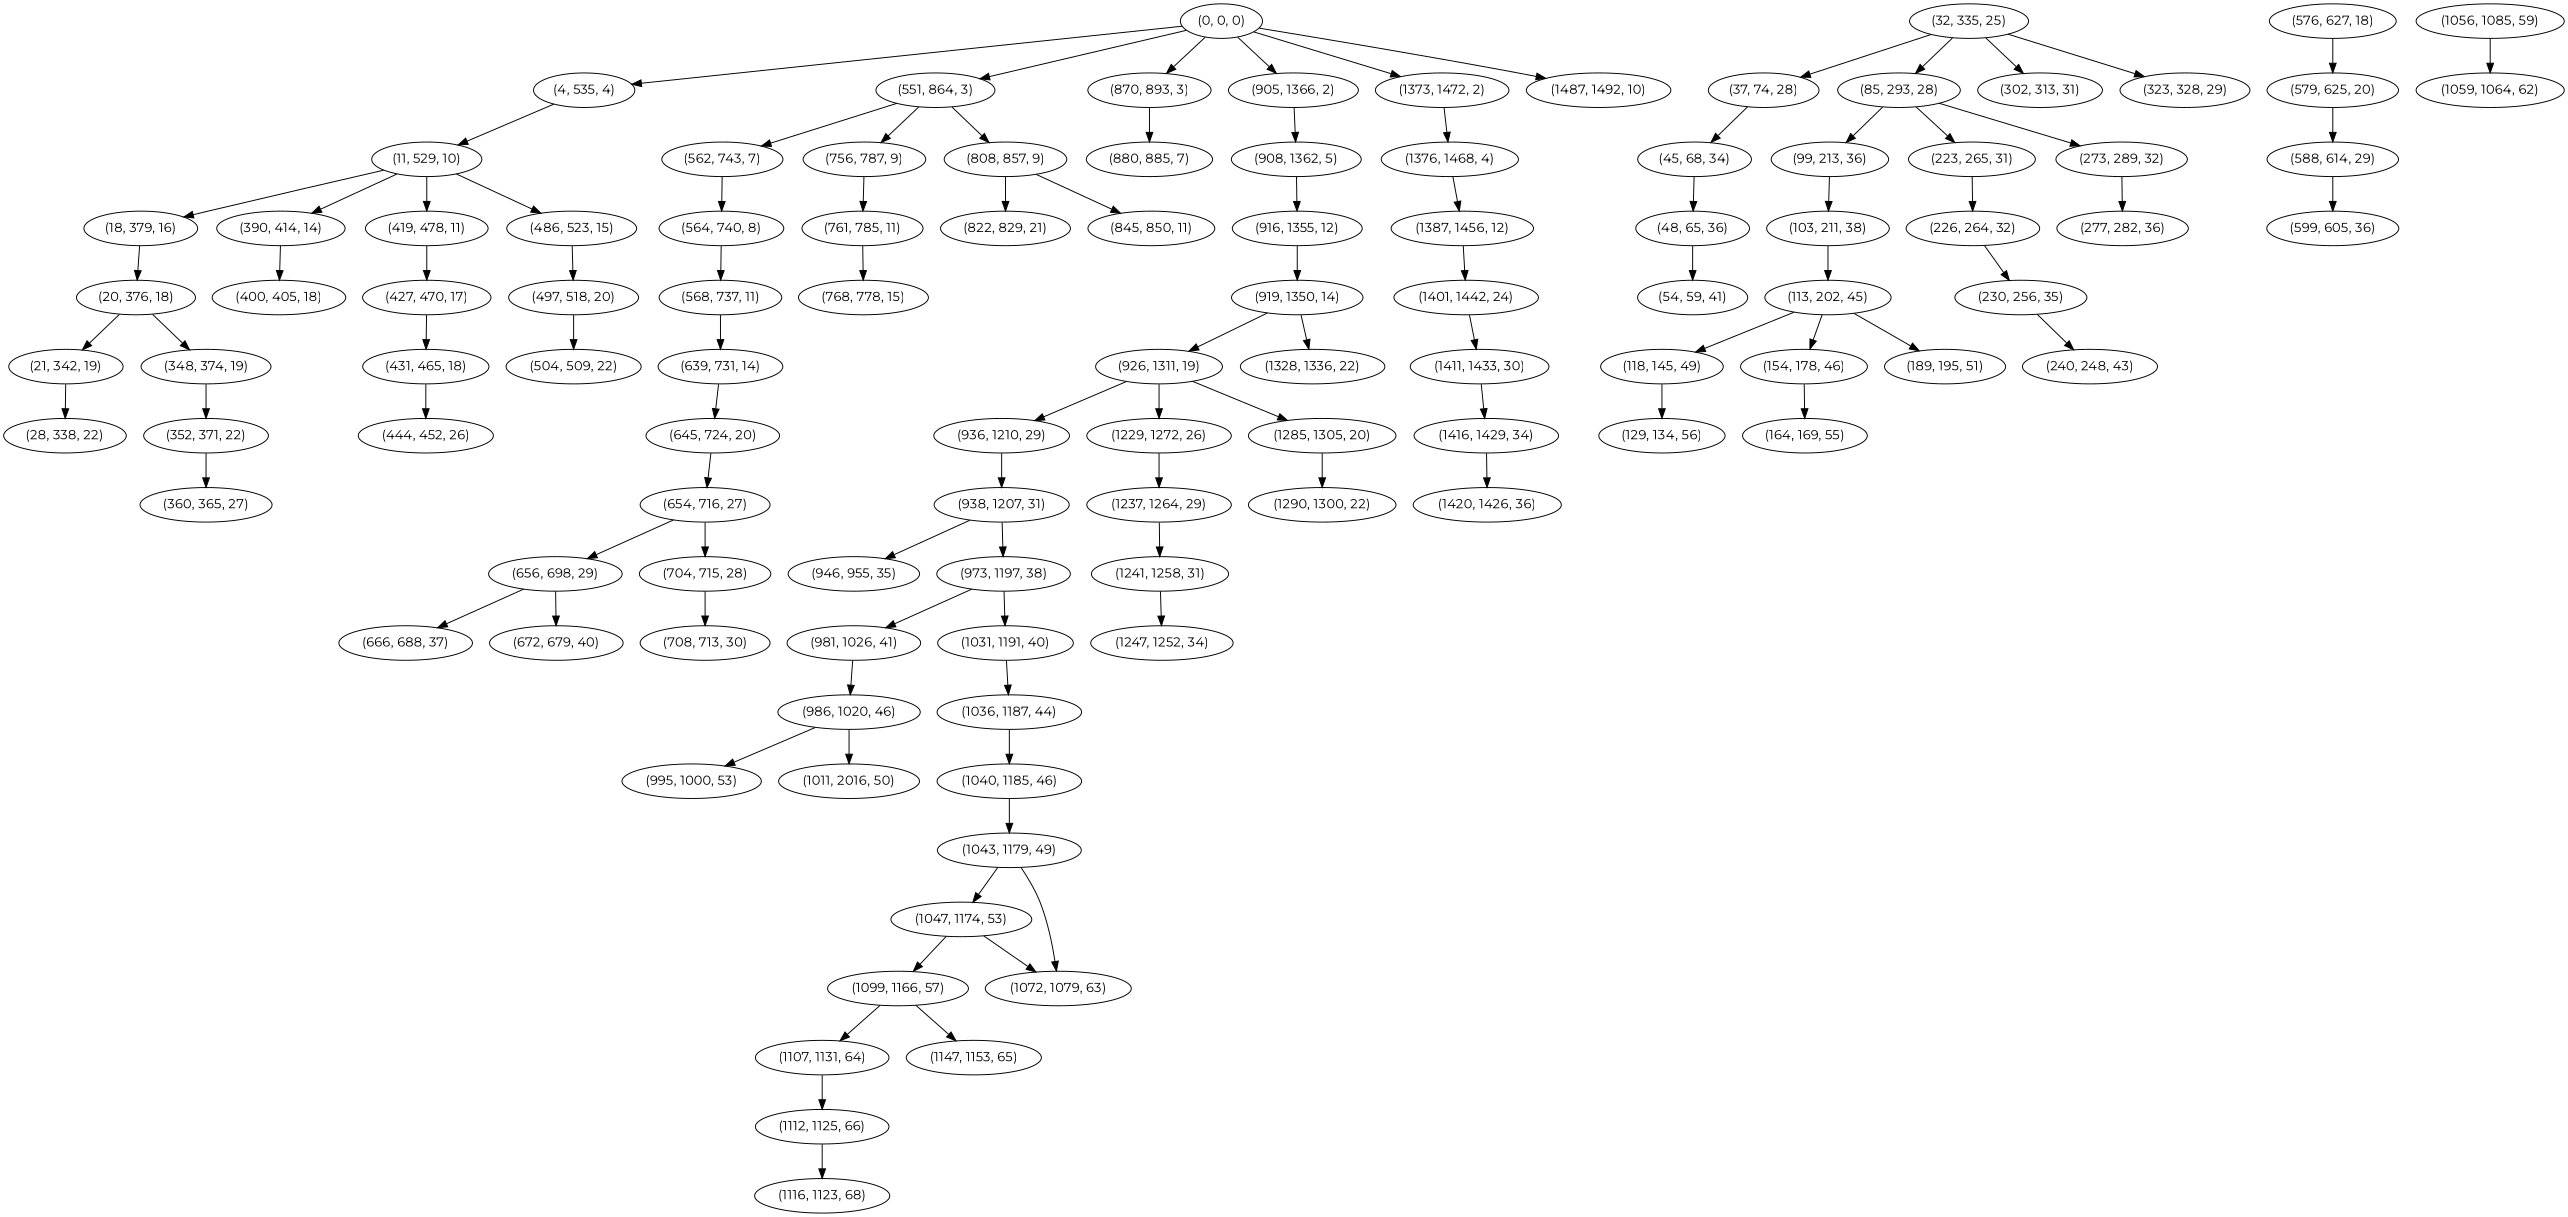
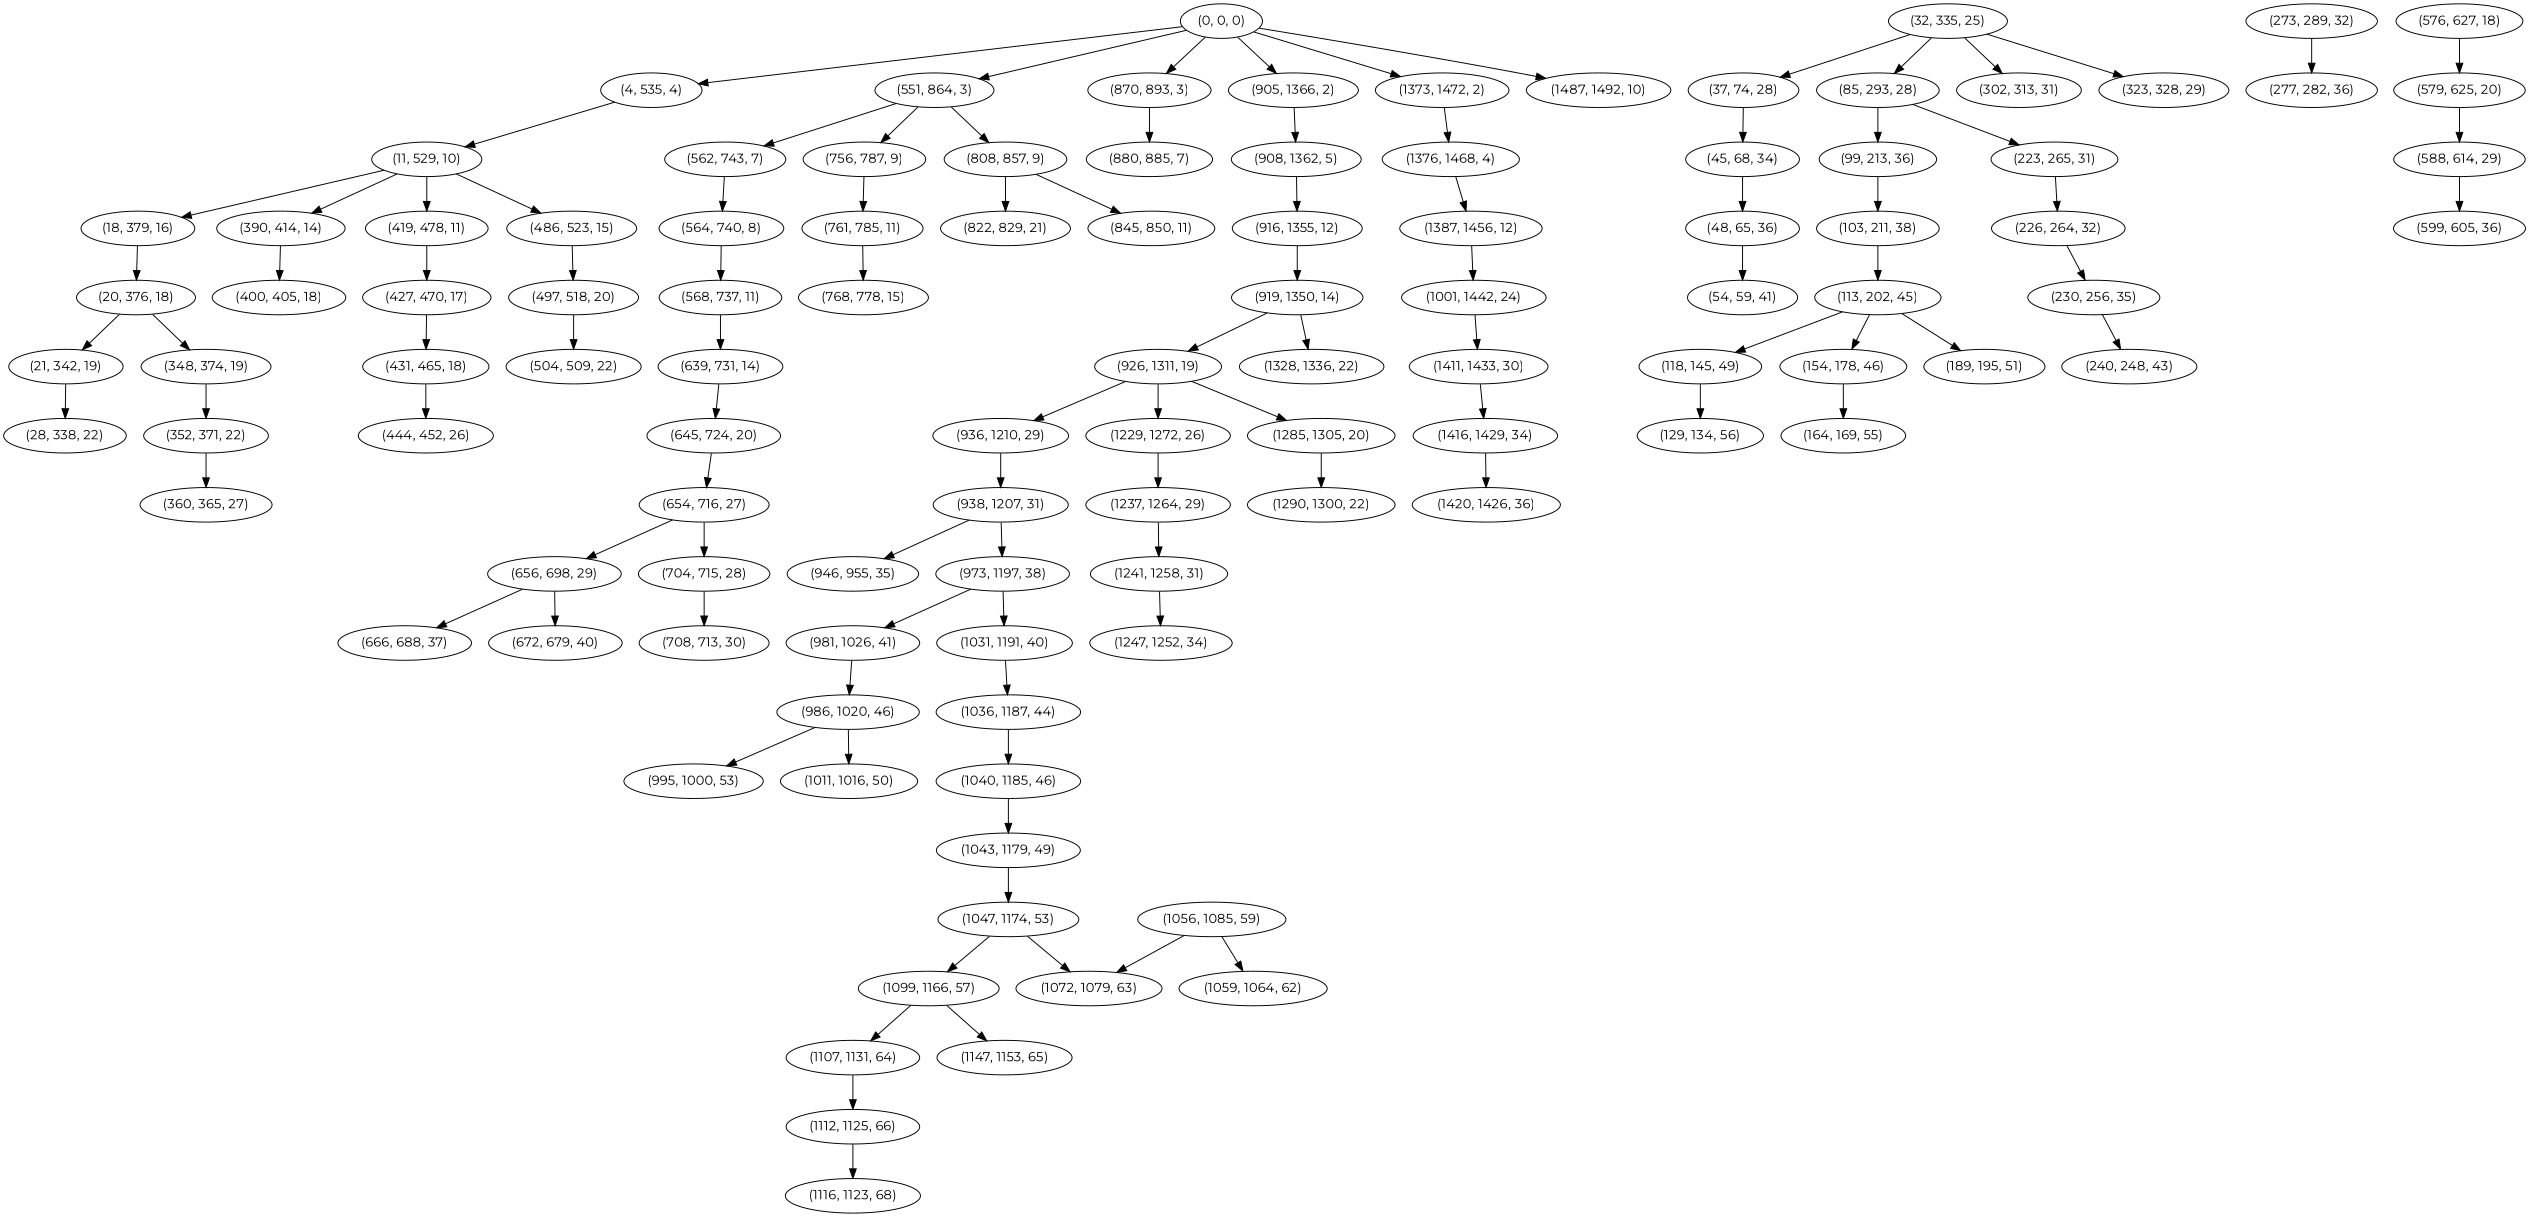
  digraph {
    fontname=Montserrat
    node [fontname=Montserrat]
    edge [fontname=Montserrat]
    "(0, 0, 0)"
    "(4, 535, 4)"
    "(551, 864, 3)"
    "(870, 893, 3)"
    "(905, 1366, 2)"
    "(1373, 1472, 2)"
    "(1487, 1492, 10)"
    "(11, 529, 10)"
    "(562, 743, 7)"
    "(756, 787, 9)"
    "(808, 857, 9)"
    "(880, 885, 7)"
    "(908, 1362, 5)"
    "(1376, 1468, 4)"
    "(18, 379, 16)"
    "(390, 414, 14)"
    "(419, 478, 11)"
    "(486, 523, 15)"
    "(20, 376, 18)"
    "(400, 405, 18)"
    "(427, 470, 17)"
    "(497, 518, 20)"
    "(21, 342, 19)"
    "(348, 374, 19)"
    "(28, 338, 22)"
    "(352, 371, 22)"
    "(32, 335, 25)"
    "(37, 74, 28)"
    "(85, 293, 28)"
    "(302, 313, 31)"
    "(323, 328, 29)"
    "(45, 68, 34)"
    "(99, 213, 36)"
    "(223, 265, 31)"
    "(273, 289, 32)"
    "(48, 65, 36)"
    "(54, 59, 41)"
    "(103, 211, 38)"
    "(226, 264, 32)"
    "(277, 282, 36)"
    "(113, 202, 45)"
    "(118, 145, 49)"
    "(154, 178, 46)"
    "(189, 195, 51)"
    "(129, 134, 56)"
    "(164, 169, 55)"
    "(230, 256, 35)"
    "(240, 248, 43)"
    "(360, 365, 27)"
    "(431, 465, 18)"
    "(444, 452, 26)"
    "(504, 509, 22)"
    "(564, 740, 8)"
    "(761, 785, 11)"
    "(822, 829, 21)"
    "(845, 850, 11)"
    "(568, 737, 11)"
    "(639, 731, 14)"
    "(576, 627, 18)"
    "(579, 625, 20)"
    "(645, 724, 20)"
    "(588, 614, 29)"
    "(599, 605, 36)"
    "(654, 716, 27)"
    "(656, 698, 29)"
    "(704, 715, 28)"
    "(666, 688, 37)"
    "(672, 679, 40)"
    "(708, 713, 30)"
    "(768, 778, 15)"
    "(916, 1355, 12)"
    "(919, 1350, 14)"
    "(926, 1311, 19)"
    "(1328, 1336, 22)"
    "(936, 1210, 29)"
    "(1229, 1272, 26)"
    "(1285, 1305, 20)"
    "(938, 1207, 31)"
    "(1237, 1264, 29)"
    "(1290, 1300, 22)"
    "(946, 955, 35)"
    "(973, 1197, 38)"
    "(981, 1026, 41)"
    "(1031, 1191, 40)"
    "(986, 1020, 46)"
    "(1036, 1187, 44)"
    "(995, 1000, 53)"
-   "(1011, 1016, 50)" [label="(1011, 2016, 50)"]
+   "(1011, 1016, 50)"
    "(1040, 1185, 46)"
    "(1043, 1179, 49)"
    "(1047, 1174, 53)"
    "(1099, 1166, 57)"
    "(1072, 1079, 63)"
    "(1056, 1085, 59)"
    "(1059, 1064, 62)"
    "(1107, 1131, 64)"
    "(1147, 1153, 65)"
    "(1112, 1125, 66)"
    "(1116, 1123, 68)"
    "(1241, 1258, 31)"
    "(1247, 1252, 34)"
    "(1387, 1456, 12)"
-   "(1401, 1442, 24)"
+   "(1401, 1442, 24)" [label="(1001, 1442, 24)"]
    "(1411, 1433, 30)"
    "(1416, 1429, 34)"
    "(1420, 1426, 36)"
    "(0, 0, 0)" -> "(4, 535, 4)"
    "(0, 0, 0)" -> "(551, 864, 3)"
    "(0, 0, 0)" -> "(870, 893, 3)"
    "(0, 0, 0)" -> "(905, 1366, 2)"
    "(0, 0, 0)" -> "(1373, 1472, 2)"
    "(0, 0, 0)" -> "(1487, 1492, 10)"
    "(4, 535, 4)" -> "(11, 529, 10)"
    "(551, 864, 3)" -> "(562, 743, 7)"
    "(551, 864, 3)" -> "(756, 787, 9)"
    "(551, 864, 3)" -> "(808, 857, 9)"
    "(870, 893, 3)" -> "(880, 885, 7)"
    "(905, 1366, 2)" -> "(908, 1362, 5)"
    "(1373, 1472, 2)" -> "(1376, 1468, 4)"
    "(11, 529, 10)" -> "(18, 379, 16)"
    "(11, 529, 10)" -> "(390, 414, 14)"
    "(11, 529, 10)" -> "(419, 478, 11)"
    "(11, 529, 10)" -> "(486, 523, 15)"
    "(562, 743, 7)" -> "(564, 740, 8)"
    "(756, 787, 9)" -> "(761, 785, 11)"
    "(808, 857, 9)" -> "(822, 829, 21)"
    "(808, 857, 9)" -> "(845, 850, 11)"
    "(908, 1362, 5)" -> "(916, 1355, 12)"
    "(1376, 1468, 4)" -> "(1387, 1456, 12)"
    "(18, 379, 16)" -> "(20, 376, 18)"
    "(390, 414, 14)" -> "(400, 405, 18)"
    "(419, 478, 11)" -> "(427, 470, 17)"
    "(486, 523, 15)" -> "(497, 518, 20)"
    "(20, 376, 18)" -> "(21, 342, 19)"
    "(20, 376, 18)" -> "(348, 374, 19)"
    "(427, 470, 17)" -> "(431, 465, 18)"
    "(497, 518, 20)" -> "(504, 509, 22)"
    "(21, 342, 19)" -> "(28, 338, 22)"
    "(348, 374, 19)" -> "(352, 371, 22)"
    "(352, 371, 22)" -> "(360, 365, 27)"
    "(32, 335, 25)" -> "(37, 74, 28)"
    "(32, 335, 25)" -> "(85, 293, 28)"
    "(32, 335, 25)" -> "(302, 313, 31)"
    "(32, 335, 25)" -> "(323, 328, 29)"
    "(37, 74, 28)" -> "(45, 68, 34)"
    "(85, 293, 28)" -> "(99, 213, 36)"
    "(85, 293, 28)" -> "(223, 265, 31)"
-   "(85, 293, 28)" -> "(273, 289, 32)"
    "(45, 68, 34)" -> "(48, 65, 36)"
    "(99, 213, 36)" -> "(103, 211, 38)"
    "(223, 265, 31)" -> "(226, 264, 32)"
    "(273, 289, 32)" -> "(277, 282, 36)"
    "(48, 65, 36)" -> "(54, 59, 41)"
    "(103, 211, 38)" -> "(113, 202, 45)"
    "(226, 264, 32)" -> "(230, 256, 35)"
    "(113, 202, 45)" -> "(118, 145, 49)"
    "(113, 202, 45)" -> "(154, 178, 46)"
    "(113, 202, 45)" -> "(189, 195, 51)"
    "(118, 145, 49)" -> "(129, 134, 56)"
    "(154, 178, 46)" -> "(164, 169, 55)"
    "(230, 256, 35)" -> "(240, 248, 43)"
    "(431, 465, 18)" -> "(444, 452, 26)"
    "(564, 740, 8)" -> "(568, 737, 11)"
    "(761, 785, 11)" -> "(768, 778, 15)"
    "(568, 737, 11)" -> "(639, 731, 14)"
    "(639, 731, 14)" -> "(645, 724, 20)"
    "(576, 627, 18)" -> "(579, 625, 20)"
    "(579, 625, 20)" -> "(588, 614, 29)"
    "(645, 724, 20)" -> "(654, 716, 27)"
    "(588, 614, 29)" -> "(599, 605, 36)"
    "(654, 716, 27)" -> "(656, 698, 29)"
    "(654, 716, 27)" -> "(704, 715, 28)"
    "(656, 698, 29)" -> "(666, 688, 37)"
    "(656, 698, 29)" -> "(672, 679, 40)"
    "(704, 715, 28)" -> "(708, 713, 30)"
    "(916, 1355, 12)" -> "(919, 1350, 14)"
    "(919, 1350, 14)" -> "(926, 1311, 19)"
    "(919, 1350, 14)" -> "(1328, 1336, 22)"
    "(926, 1311, 19)" -> "(936, 1210, 29)"
    "(926, 1311, 19)" -> "(1229, 1272, 26)"
    "(926, 1311, 19)" -> "(1285, 1305, 20)"
    "(936, 1210, 29)" -> "(938, 1207, 31)"
    "(1229, 1272, 26)" -> "(1237, 1264, 29)"
    "(1285, 1305, 20)" -> "(1290, 1300, 22)"
    "(938, 1207, 31)" -> "(946, 955, 35)"
    "(938, 1207, 31)" -> "(973, 1197, 38)"
    "(1237, 1264, 29)" -> "(1241, 1258, 31)"
    "(973, 1197, 38)" -> "(981, 1026, 41)"
    "(973, 1197, 38)" -> "(1031, 1191, 40)"
    "(981, 1026, 41)" -> "(986, 1020, 46)"
    "(1031, 1191, 40)" -> "(1036, 1187, 44)"
    "(986, 1020, 46)" -> "(995, 1000, 53)"
    "(986, 1020, 46)" -> "(1011, 1016, 50)"
    "(1036, 1187, 44)" -> "(1040, 1185, 46)"
    "(1040, 1185, 46)" -> "(1043, 1179, 49)"
    "(1043, 1179, 49)" -> "(1047, 1174, 53)"
    "(1047, 1174, 53)" -> "(1099, 1166, 57)"
    "(1047, 1174, 53)" -> "(1072, 1079, 63)"
    "(1099, 1166, 57)" -> "(1107, 1131, 64)"
    "(1099, 1166, 57)" -> "(1147, 1153, 65)"
-   "(1043, 1179, 49)" -> "(1072, 1079, 63)"
+   "(1056, 1085, 59)" -> "(1072, 1079, 63)"
    "(1056, 1085, 59)" -> "(1059, 1064, 62)"
    "(1107, 1131, 64)" -> "(1112, 1125, 66)"
    "(1112, 1125, 66)" -> "(1116, 1123, 68)"
    "(1241, 1258, 31)" -> "(1247, 1252, 34)"
    "(1387, 1456, 12)" -> "(1401, 1442, 24)"
    "(1401, 1442, 24)" -> "(1411, 1433, 30)"
    "(1411, 1433, 30)" -> "(1416, 1429, 34)"
    "(1416, 1429, 34)" -> "(1420, 1426, 36)"
  }
